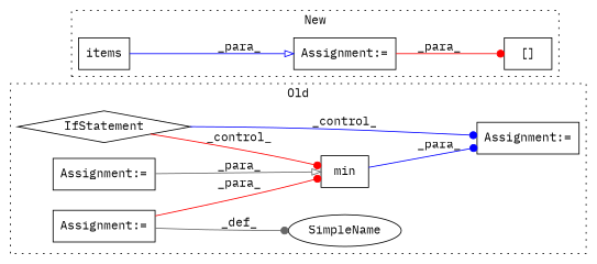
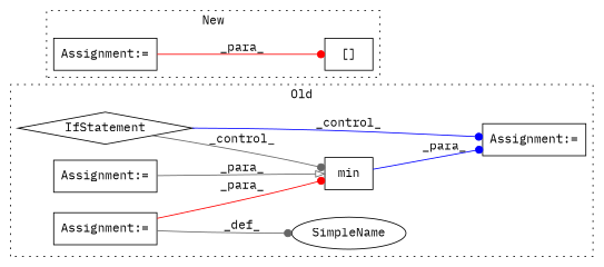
  digraph {
    fontname="IBM Plex Mono"
    rankdir=LR
    node [a=7 fontname="IBM Plex Mono" shape=box]
    edge [arrowhead=dot color=blue fontname="IBM Plex Mono"]
    n1 [a=32 l="4,1" label=min s="1536,1555"]
    n2 [a=25 l="4,2" label=IfStatement s="1406,1455" shape=diamond]
    n3 [a=42 label=SimpleName shape=ellipse]
    n4 [l=1 label="Assignment:=" s=1535]
    n5 [l=11 label="Assignment:=" s=571]
    n6 [l=12 label="Assignment:=" s=595]
-   n7 [a=32 l=7 label=items s=789]
    n8 [l=32 label="Assignment:=" s=1622]
    n9 [a=2 l="13,1" label="[]" s="1522,1544"]
    subgraph cluster_1 {
      label=Old
      style=dotted
      n1
      n2
      n3
      n4
      n5
      n6
    }
    subgraph cluster_2 {
      label=New
      style=dotted
-     n7
      n8
      n9
    }
    n1 -> n4 [label=_para_]
-   n2 -> n1 [color=red label=_control_]
+   n2 -> n1 [color=gray40 label=_control_]
    n2 -> n4 [label=_control_]
    n5 -> n1 [color=red label=_para_]
    n5 -> n3 [color=gray40 label=_def_]
    n6 -> n1 [arrowhead=onormal color=gray40 label=_para_]
-   n7 -> n8 [arrowhead=onormal label=_para_]
    n8 -> n9 [color=red label=_para_]
  }
